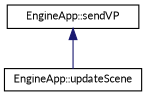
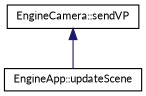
  digraph {
    rankdir=TB
    fontname=Lato
    node [color=black fillcolor=white fontname=Lato fontsize=10 shape=record style=filled]
-   n1 [fontcolor=black height=0.2 label="EngineApp::sendVP" width=0.4]
+   n1 [fontcolor=black height=0.2 label="EngineCamera::sendVP" width=0.4]
    n2 [height=0.2 label="EngineApp::updateScene" width=0.4]
    n1 -> n2 [color=midnightblue dir=back fontname=Lato fontsize=10 labelfontname=Helvetica labelfontsize=10 style=solid]
  }
